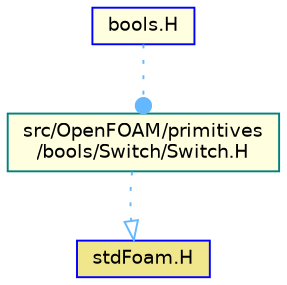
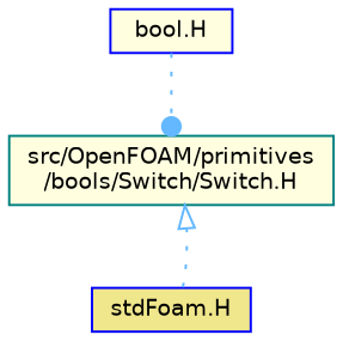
  digraph {
    fontname="DejaVu Sans"
    node [color=blue fillcolor=lightyellow fontname="DejaVu Sans" fontsize=10 shape=box style=filled]
    edge [color=steelblue1 fontname="DejaVu Sans" fontsize=10 labelfontname=Helvetica labelfontsize=10 style=dotted]
    n1 [color=teal fontcolor=black height=0.2 label="src/OpenFOAM/primitives\l/bools/Switch/Switch.H" width=0.4]
    n2 [fillcolor=khaki height=0.2 label="stdFoam.H" width=0.4]
-   n3 [height=0.2 label="bools.H" width=0.4]
-   n1 -> n2 [arrowhead=onormal]
+   n3 [height=0.2 label="bool.H" width=0.4]
+   n2 -> n1 [arrowhead=onormal]
    n3 -> n1 [arrowhead=dot]
  }
